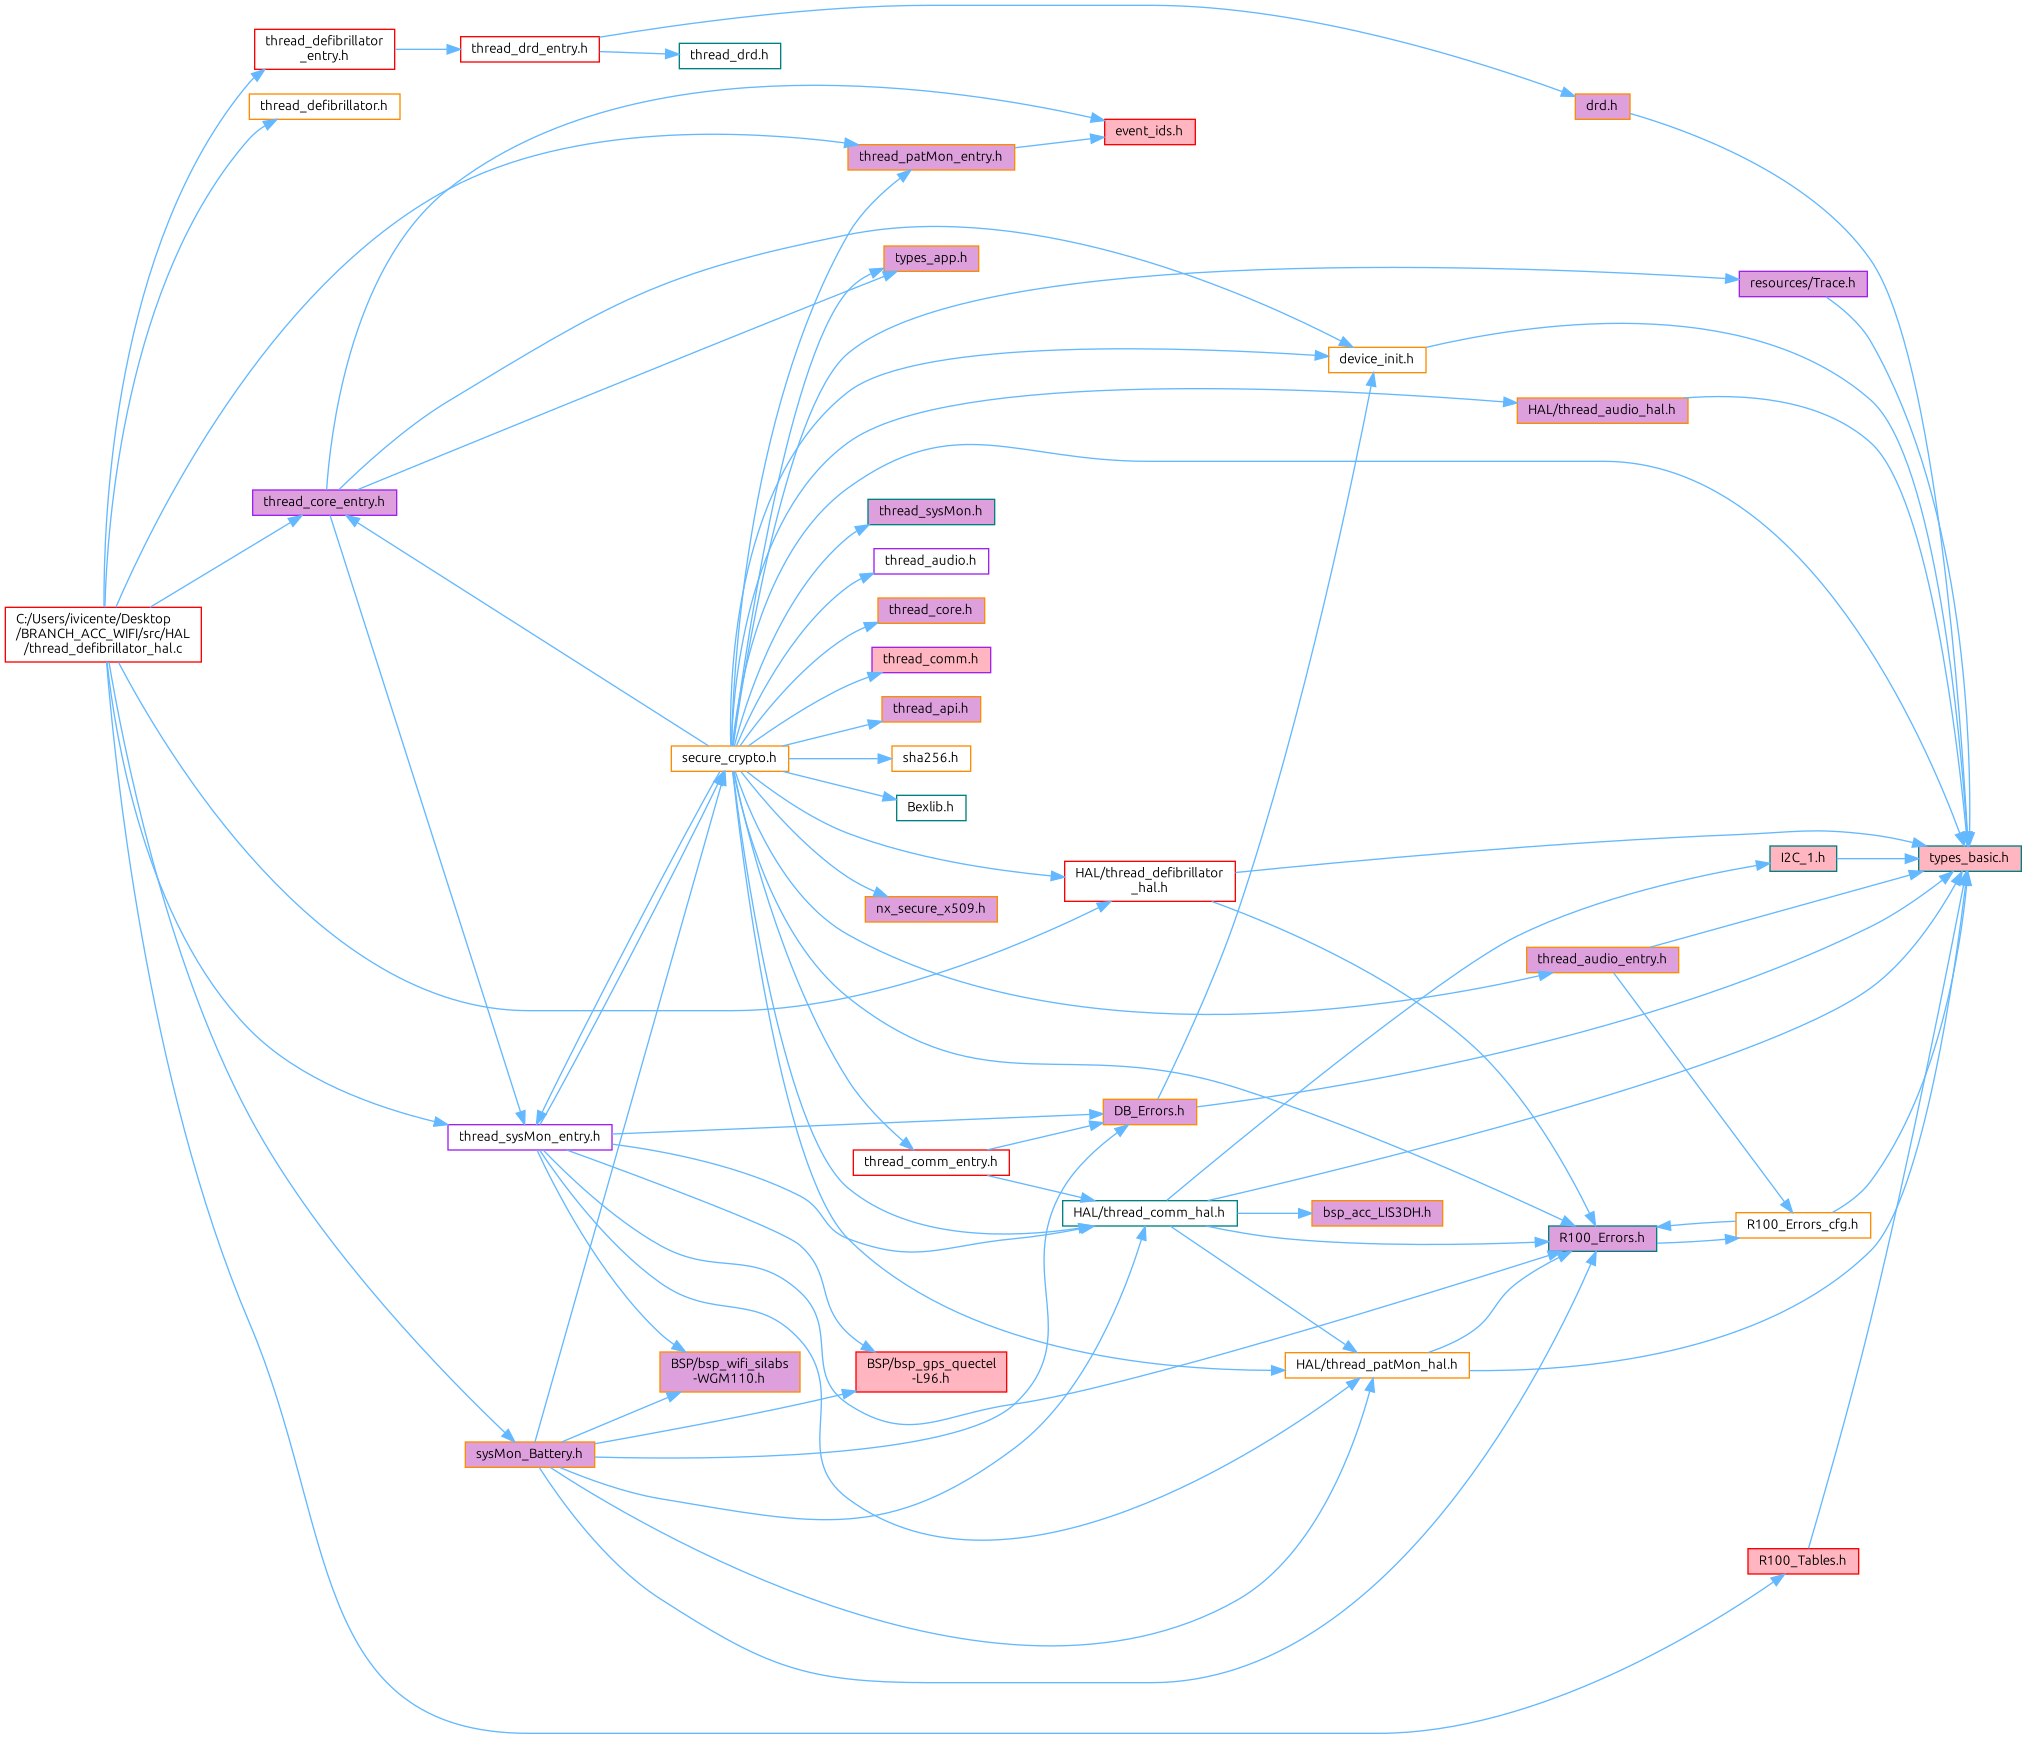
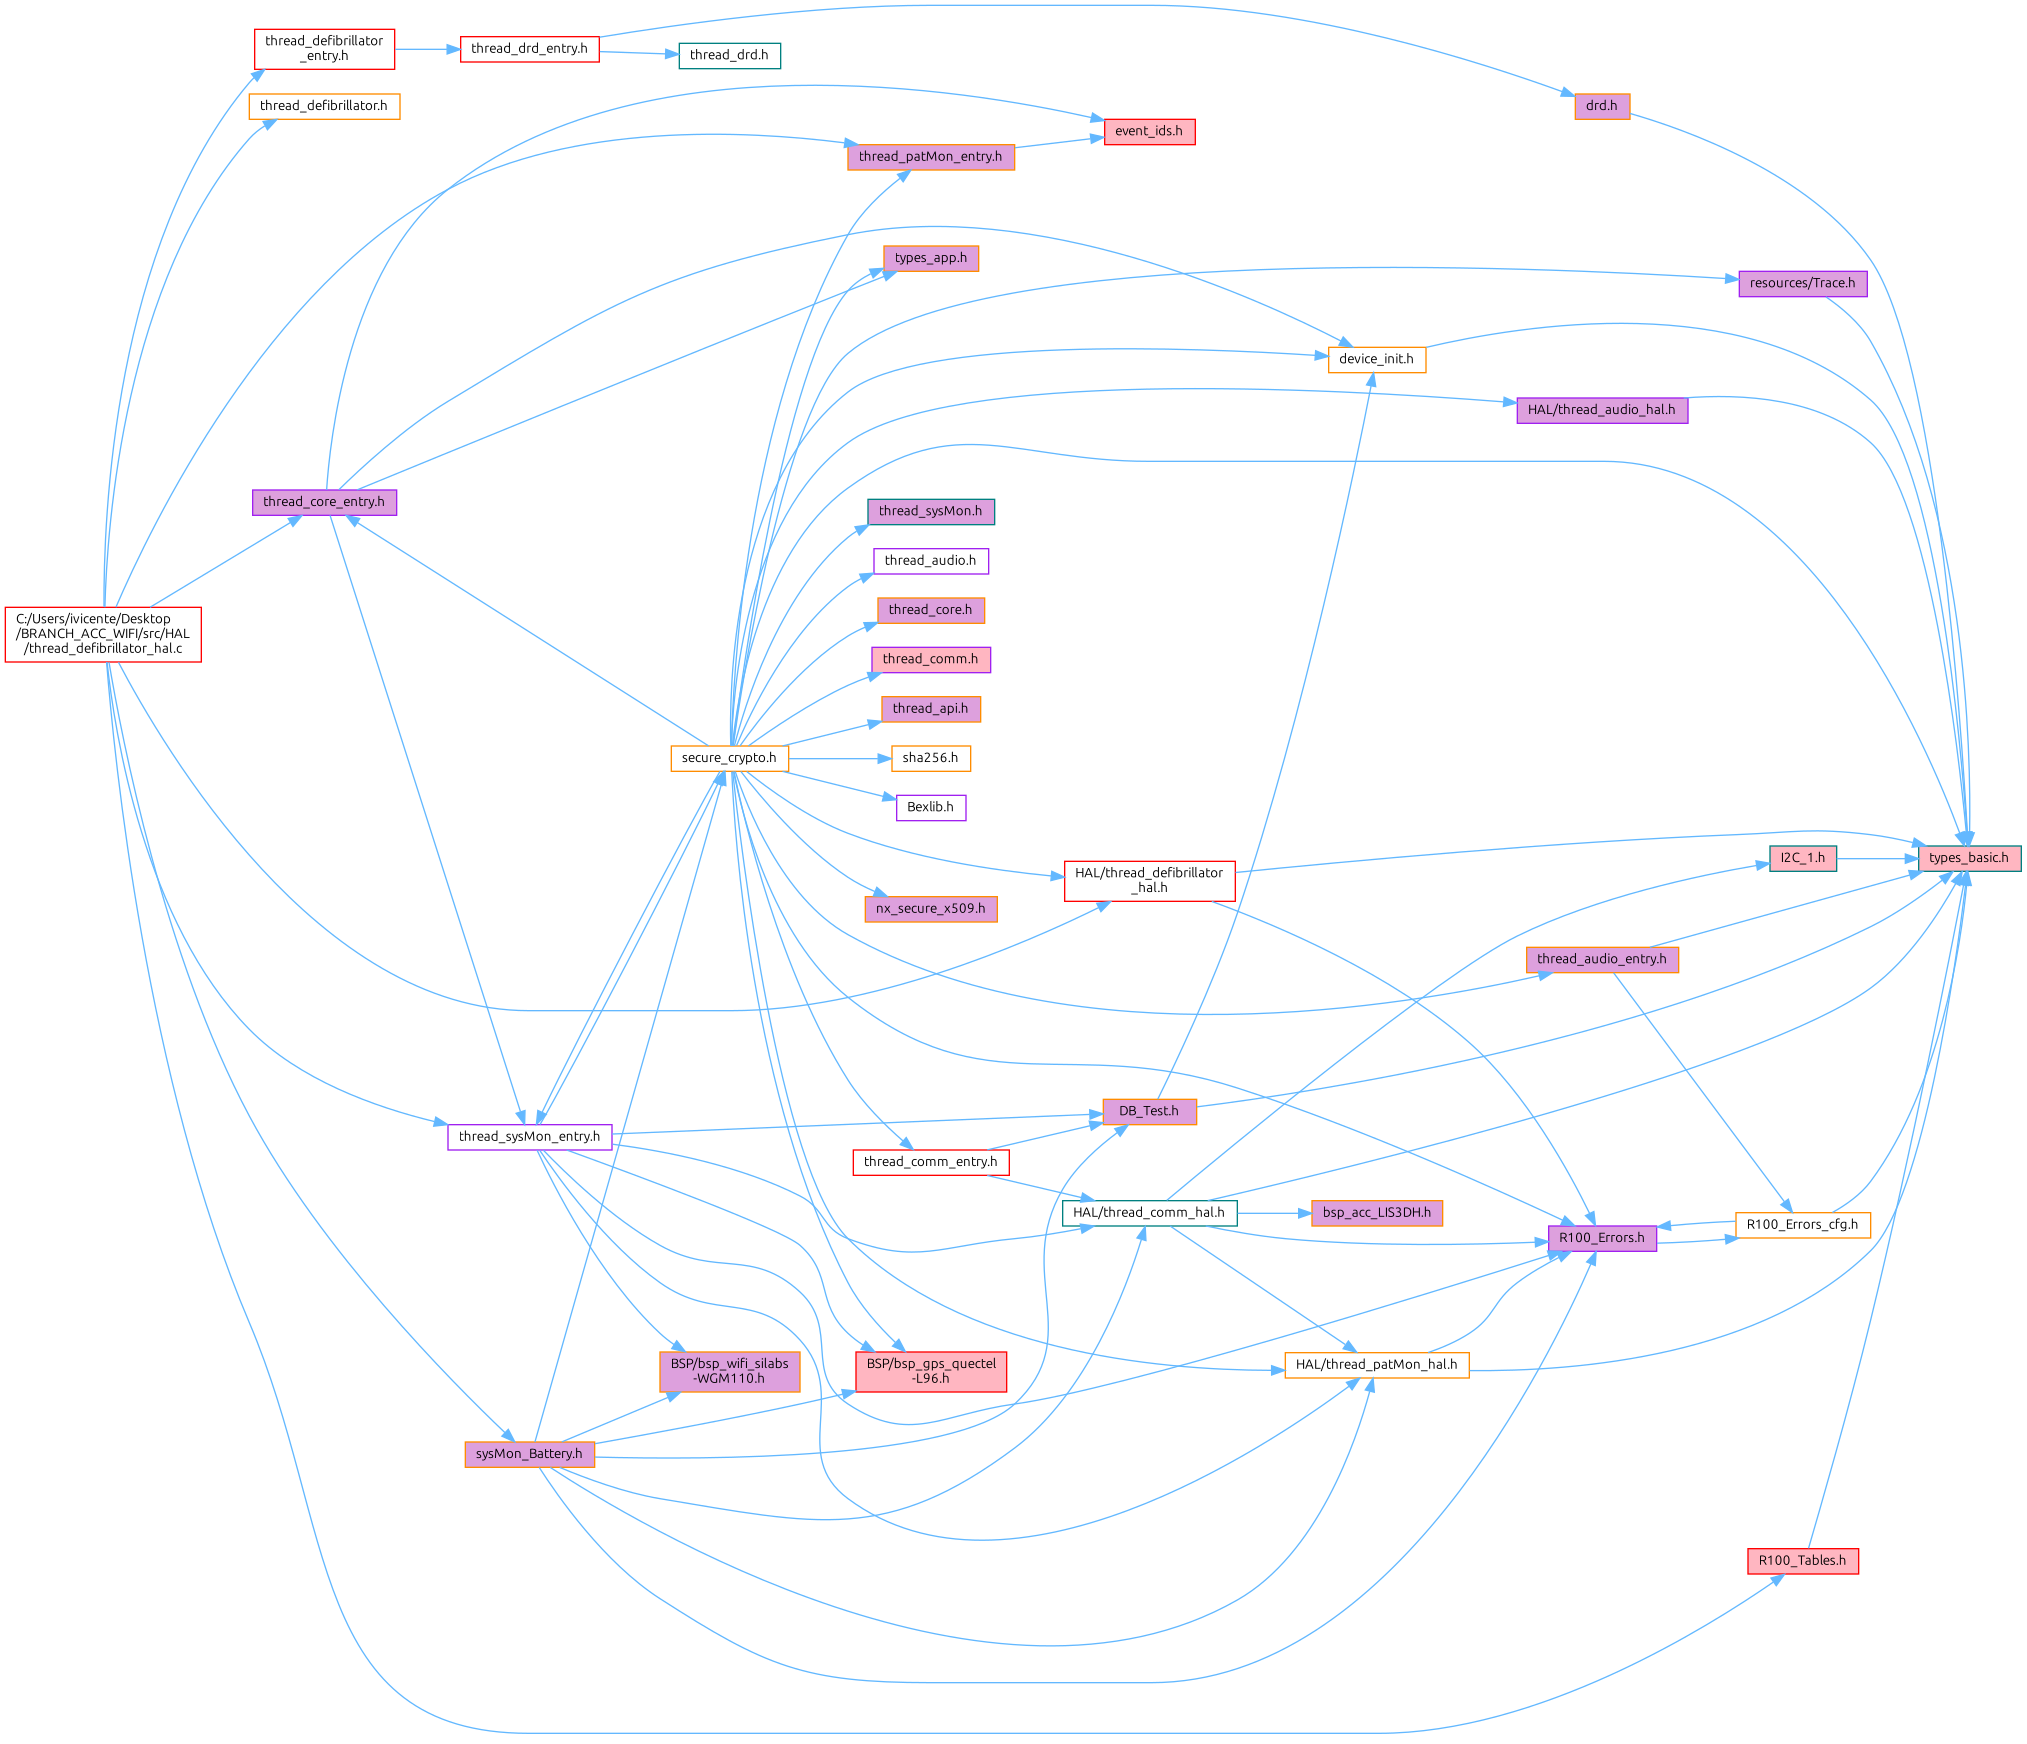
  digraph {
    fontname=Ubuntu
    rankdir=LR
    node [color=darkorange fillcolor=white fontname=Ubuntu fontsize=10 shape=box style=filled]
    edge [color=steelblue1 fontname=Ubuntu fontsize=10 labelfontname=Helvetica labelfontsize=10 style=solid]
    n1 [color=red fontcolor=black height=0.2 label="C:/Users/ivicente/Desktop\l/BRANCH_ACC_WIFI/src/HAL\l/thread_defibrillator_hal.c" width=0.4]
    n2 [color=red height=0.2 label="HAL/thread_defibrillator\l_hal.h" width=0.4]
    n3 [height=0.2 label="thread_defibrillator.h" width=0.4]
    n4 [color=red height=0.2 label="thread_defibrillator\l_entry.h" width=0.4]
    n5 [fillcolor=plum height=0.2 label="thread_patMon_entry.h" width=0.4]
    n6 [color=purple fillcolor=plum height=0.2 label="thread_core_entry.h" width=0.4]
    n7 [color=purple height=0.2 label="thread_sysMon_entry.h" width=0.4]
    n8 [fillcolor=plum height=0.2 label="sysMon_Battery.h" width=0.4]
    n9 [color=red fillcolor=lightpink height=0.2 label="R100_Tables.h" width=0.4]
    n10 [color=teal fillcolor=lightpink height=0.2 label="types_basic.h" width=0.4]
-   n11 [color=teal fillcolor=plum height=0.2 label="R100_Errors.h" width=0.4]
+   n11 [color=purple fillcolor=plum height=0.2 label="R100_Errors.h" width=0.4]
    n12 [color=red height=0.2 label="thread_drd_entry.h" width=0.4]
    n13 [color=red fillcolor=lightpink height=0.2 label="event_ids.h" width=0.4]
    n14 [height=0.2 label="device_init.h" width=0.4]
    n15 [fillcolor=plum height=0.2 label="types_app.h" width=0.4]
    n16 [height=0.2 label="HAL/thread_patMon_hal.h" width=0.4]
    n17 [color=teal height=0.2 label="HAL/thread_comm_hal.h" width=0.4]
-   n18 [fillcolor=plum height=0.2 label="DB_Errors.h" width=0.4]
+   n18 [fillcolor=plum height=0.2 label="DB_Test.h" width=0.4]
    n19 [height=0.2 label="secure_crypto.h" width=0.4]
    n20 [fillcolor=plum height=0.2 label="BSP/bsp_wifi_silabs\l-WGM110.h" width=0.4]
    n21 [color=red fillcolor=lightpink height=0.2 label="BSP/bsp_gps_quectel\l-L96.h" width=0.4]
    n22 [height=0.2 label="R100_Errors_cfg.h" width=0.4]
    n23 [fillcolor=plum height=0.2 label="drd.h" width=0.4]
    n24 [color=teal height=0.2 label="thread_drd.h" width=0.4]
    n25 [color=teal fillcolor=lightpink height=0.2 label="I2C_1.h" width=0.4]
    n26 [fillcolor=plum height=0.2 label="bsp_acc_LIS3DH.h" width=0.4]
    n27 [fillcolor=plum height=0.2 label="nx_secure_x509.h" width=0.4]
    n28 [color=purple fillcolor=plum height=0.2 label="resources/Trace.h" width=0.4]
-   n29 [fillcolor=plum height=0.2 label="HAL/thread_audio_hal.h" width=0.4]
+   n29 [color=purple fillcolor=plum height=0.2 label="HAL/thread_audio_hal.h" width=0.4]
    n30 [color=red height=0.2 label="thread_comm_entry.h" width=0.4]
    n31 [color=teal fillcolor=plum height=0.2 label="thread_sysMon.h" width=0.4]
    n32 [fillcolor=plum height=0.2 label="thread_audio_entry.h" width=0.4]
    n33 [color=purple height=0.2 label="thread_audio.h" width=0.4]
    n34 [fillcolor=plum height=0.2 label="thread_core.h" width=0.4]
    n35 [color=purple fillcolor=lightpink height=0.2 label="thread_comm.h" width=0.4]
    n36 [fillcolor=plum height=0.2 label="thread_api.h" width=0.4]
    n37 [height=0.2 label="sha256.h" width=0.4]
-   n38 [color=teal height=0.2 label="Bexlib.h" width=0.4]
+   n38 [color=purple height=0.2 label="Bexlib.h" width=0.4]
    n1 -> n2
    n1 -> n3
    n1 -> n4
    n1 -> n5
    n1 -> n6
    n1 -> n7
    n1 -> n8
    n1 -> n9
    n2 -> n10
    n2 -> n11
    n4 -> n12
    n5 -> n13
    n6 -> n7
    n6 -> n13
    n6 -> n14
    n6 -> n15
    n7 -> n11
    n7 -> n16
    n7 -> n17
    n7 -> n18
    n7 -> n19
    n7 -> n20
    n7 -> n21
    n8 -> n11
    n8 -> n16
    n8 -> n17
    n8 -> n18
    n8 -> n19
    n8 -> n20
    n8 -> n21
    n9 -> n10
    n11 -> n22
    n12 -> n23
    n12 -> n24
    n14 -> n10
    n16 -> n10
    n16 -> n11
    n17 -> n10
    n17 -> n11
    n17 -> n16
    n17 -> n25
    n17 -> n26
    n18 -> n10
    n18 -> n14
    n19 -> n2
    n19 -> n5
    n19 -> n6
    n19 -> n7
    n19 -> n10
    n19 -> n11
    n19 -> n14
    n19 -> n15
    n19 -> n16
-   n19 -> n17
+   n19 -> n21
    n19 -> n27
    n19 -> n28
    n19 -> n29
    n19 -> n30
    n19 -> n31
    n19 -> n32
    n19 -> n33
    n19 -> n34
    n19 -> n35
    n19 -> n36
    n19 -> n37
    n19 -> n38
    n22 -> n10
    n22 -> n11
    n23 -> n10
    n25 -> n10
    n28 -> n10
    n29 -> n10
    n30 -> n17
    n30 -> n18
    n32 -> n10
    n32 -> n22
  }
